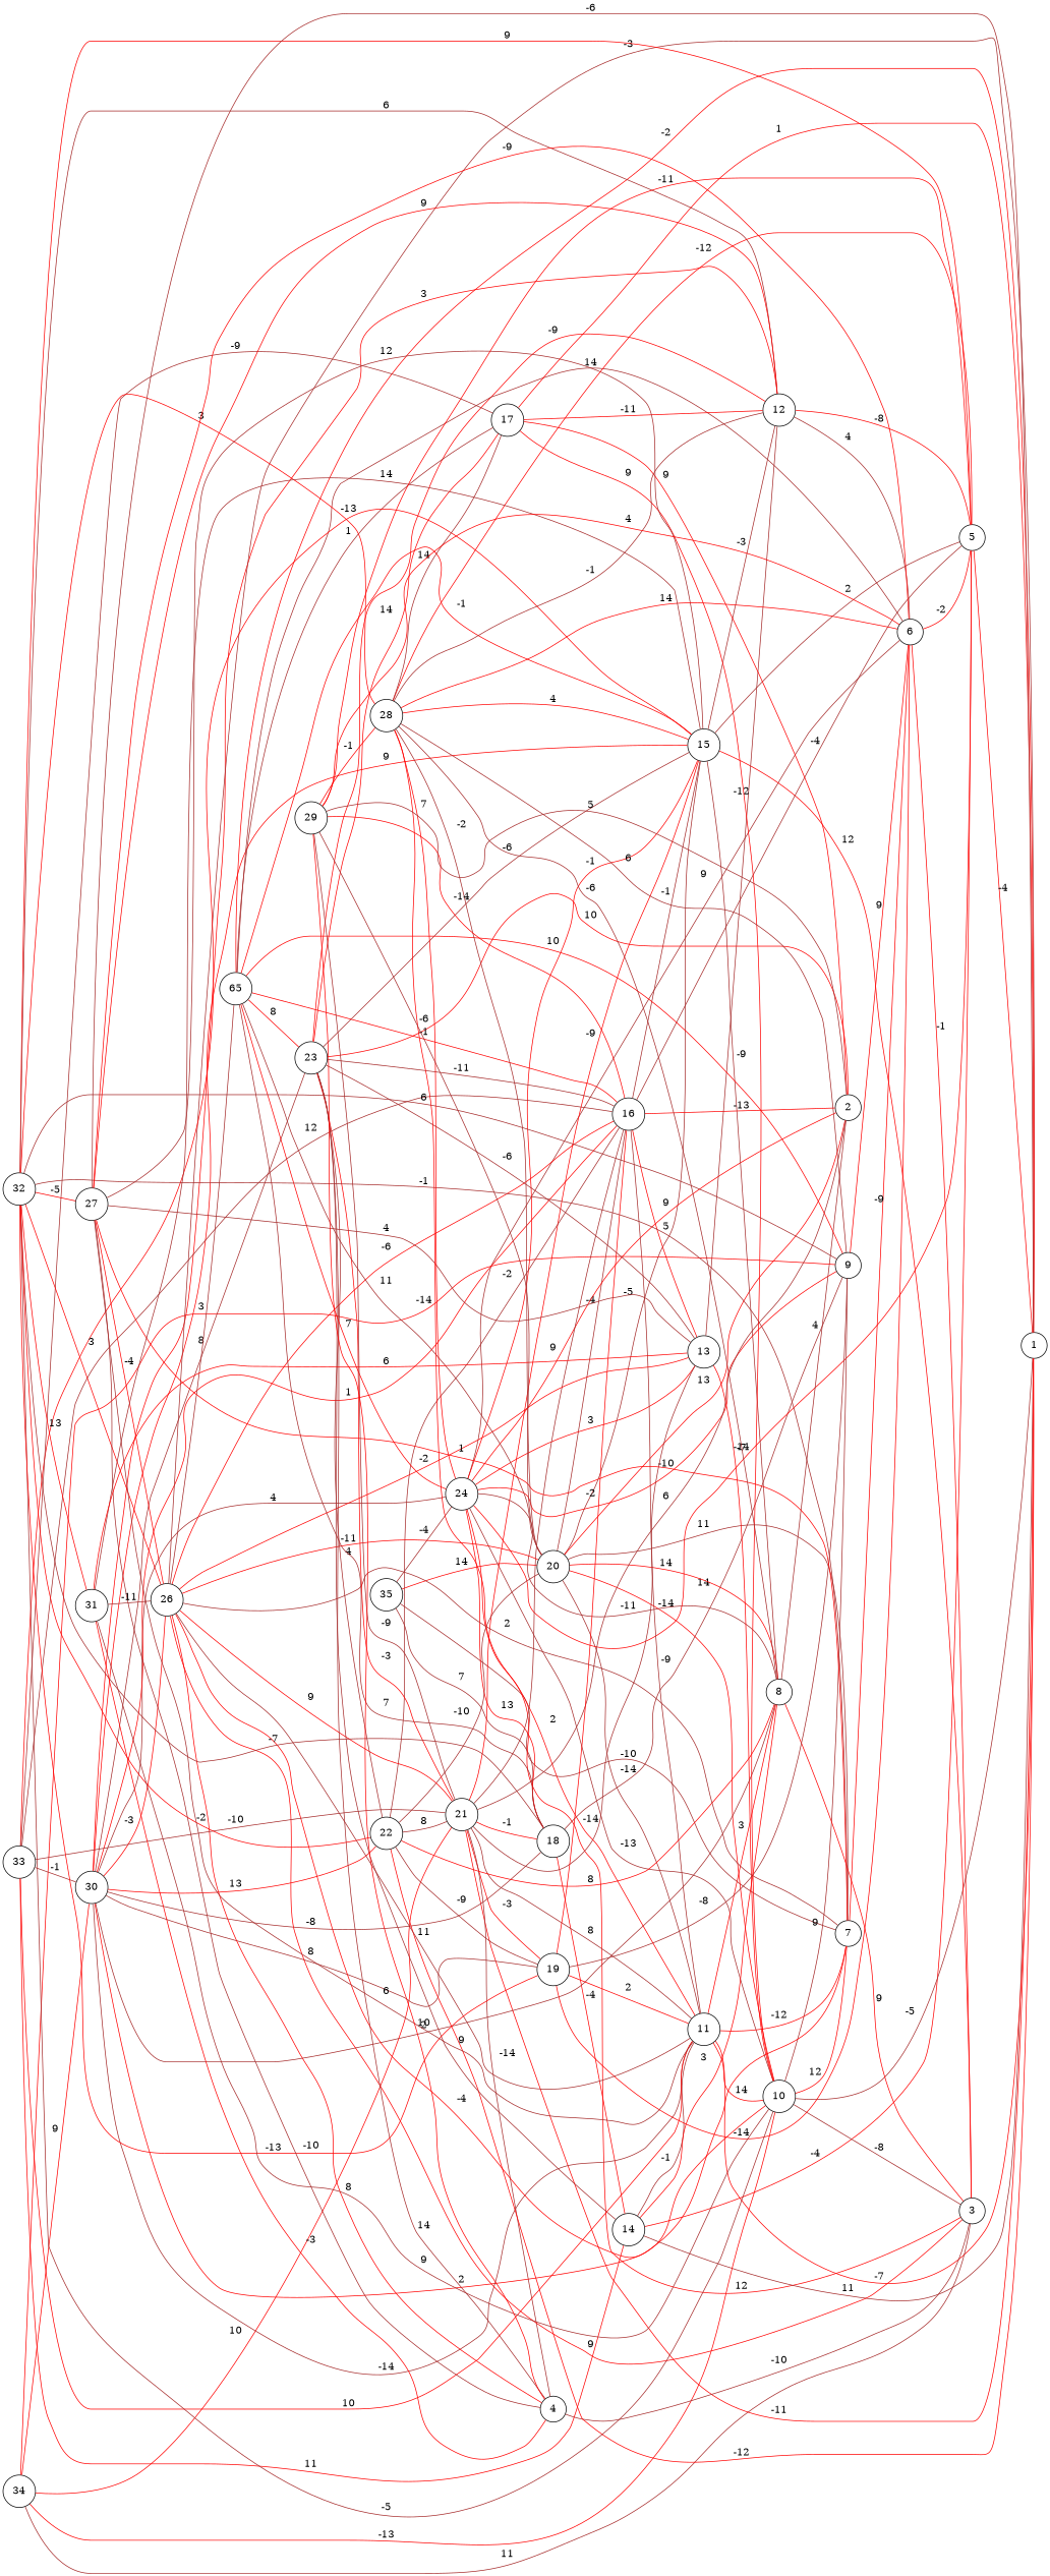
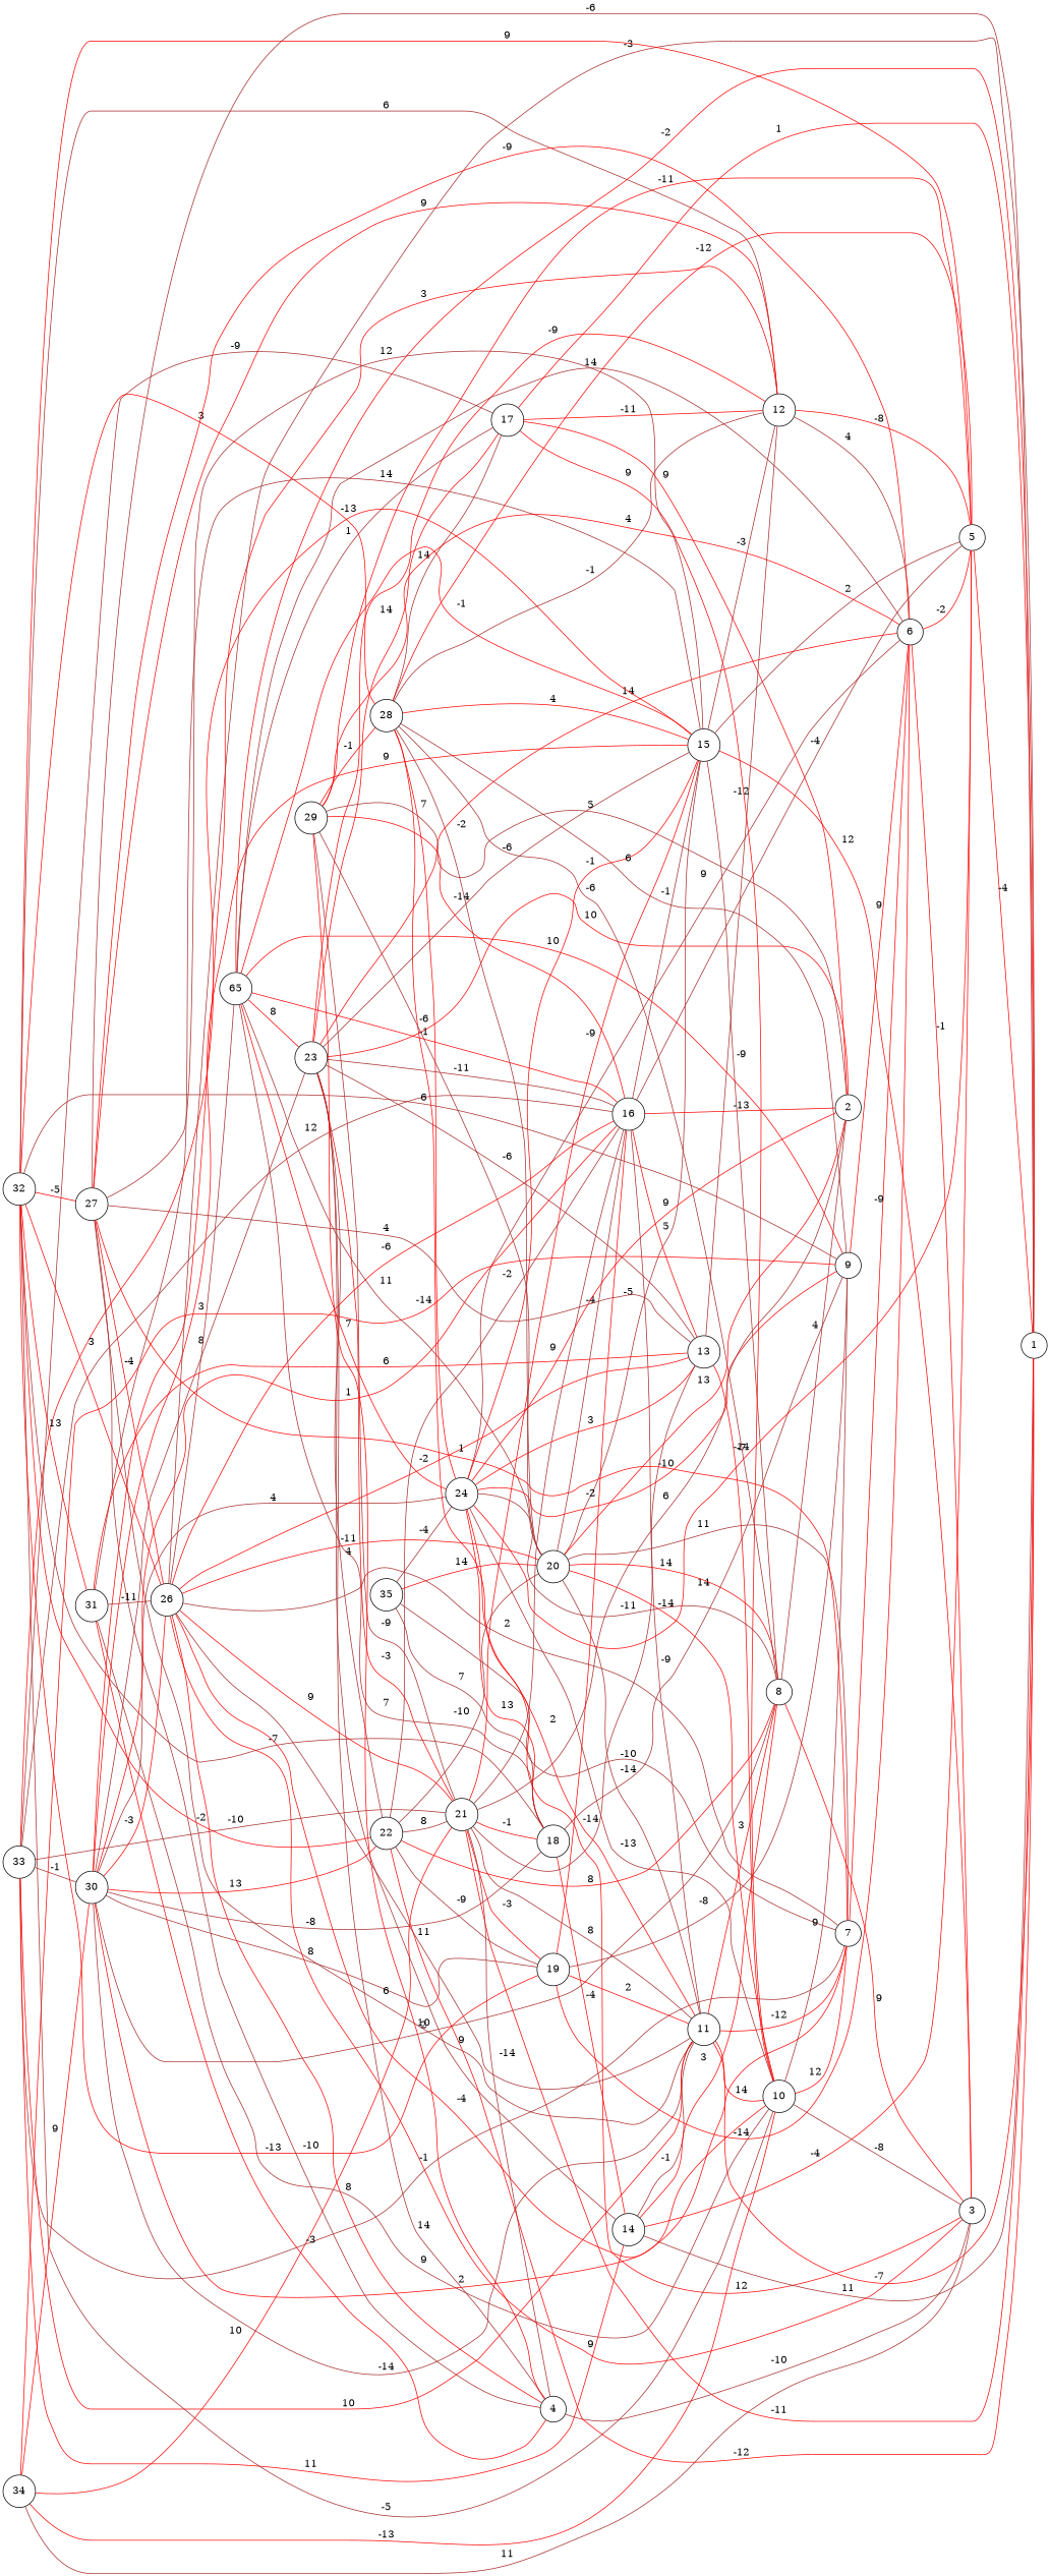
  graph {
    fontname="Helvetica,Arial,sans-serif"
    rankdir=LR
    node [shape=circle]
    edge [color=red]
    35
    7
    18
    20
    24
    6
    9
    14
    10
    11
    15
    16
    8
    2
    3
    5
    13
    1
    12
    34
    21
    30
    19
    4
    22
    26
    23
    n28 [label=65]
    17
    33
    32
    27
    28
    31
    29
    35 -- 7 [color=brown label=-10]
    35 -- 18 [color=brown label=7]
    35 -- 20 [label=14]
    35 -- 24 [color=brown label=-4]
    7 -- 6 [label=-9]
    18 -- 9 [color=brown label=14]
    18 -- 14 [label=-4]
    20 -- 7 [color=brown label=11]
    20 -- 10 [label=-14]
    20 -- 11 [color=brown label=-14]
    20 -- 15 [color=brown label=-5]
    20 -- 16 [color=brown label=-4]
    20 -- 8 [label=14]
    20 -- 2 [label=13]
    24 -- 18 [label=13]
    24 -- 6 [color=brown label=9]
    24 -- 9 [label=-10]
    24 -- 10 [color=brown label=-13]
    24 -- 15 [label=-1]
    24 -- 8 [color=brown label=-11]
    24 -- 2 [label=9]
    24 -- 3 [label=12]
    24 -- 5 [label=-7]
    24 -- 13 [label=3]
    6 -- 3 [label=-1]
    6 -- 5 [label=-2]
    9 -- 6 [label=9]
    14 -- 11 [color=brown label=-1]
    14 -- 8 [label=3]
    14 -- 5 [label=-4]
    14 -- 1 [color=brown label=11]
    10 -- 7 [label=12]
    10 -- 9 [color=brown label=9]
    10 -- 3 [color=brown label=-8]
-   10 -- 1 [color=brown label=-5]
    11 -- 7 [label=-12]
    11 -- 10 [label=14]
    11 -- 8 [label=3]
    11 -- 1 [label=-7]
    15 -- 8 [color=brown label=-9]
    15 -- 3 [label=12]
    15 -- 5 [color=brown label=2]
    15 -- 12 [color=brown label=-3]
    16 -- 11 [color=brown label=-9]
    16 -- 15 [color=brown label=-1]
    16 -- 2 [label=-13]
    16 -- 5 [color=brown label=-4]
    16 -- 13 [label=5]
    8 -- 2 [color=brown label=4]
    8 -- 3 [label=9]
    5 -- 1 [label=-4]
    13 -- 10 [label=-14]
    13 -- 12 [color=brown label=-12]
    12 -- 6 [color=brown label=4]
    12 -- 5 [label=-8]
    34 -- 9 [label=-14]
    34 -- 10 [label=-13]
    34 -- 3 [color=brown label=11]
    34 -- 21 [label=10]
    34 -- 30 [label=9]
    21 -- 18 [label=-1]
    21 -- 11 [color=brown label=8]
    21 -- 15 [label=-9]
    21 -- 16 [color=brown label=9]
    21 -- 2 [color=brown label=6]
    21 -- 13 [color=brown label=-14]
    21 -- 1 [label=-11]
    21 -- 19 [label=-3]
    21 -- 4 [color=brown label=-14]
    30 -- 7 [label=2]
    30 -- 18 [color=brown label=-8]
    30 -- 24 [color=brown label=4]
    30 -- 11 [color=brown label=-14]
    30 -- 15 [label=9]
    30 -- 16 [label=1]
    30 -- 8 [color=brown label=2]
    30 -- 12 [label=3]
    30 -- 19 [color=brown label=8]
    30 -- 22 [label=13]
    30 -- 26 [label=-3]
    30 -- 23 [color=brown label=8]
    19 -- 6 [label=-14]
    19 -- 9 [color=brown label=-8]
    19 -- 11 [label=2]
    19 -- 16 [label=-2]
    4 -- 3 [color=brown label=-10]
    22 -- 20 [color=brown label=-10]
    22 -- 16 [color=brown label=-2]
    22 -- 8 [label=8]
    22 -- 1 [label=-12]
    22 -- 21 [color=brown label=8]
    22 -- 19 [color=brown label=-9]
    26 -- 7 [color=brown label=2]
    26 -- 20 [label=-11]
    26 -- 10 [label=-4]
    26 -- 11 [color=brown label=11]
    26 -- 16 [label=-6]
    26 -- 3 [label=9]
    26 -- 13 [label=-2]
    26 -- 1 [color=brown label=-3]
    26 -- 21 [label=9]
    26 -- 4 [label=8]
    26 -- n28 [color=brown label=3]
    23 -- 14 [color=brown label=9]
    23 -- 15 [color=brown label=-6]
    23 -- 16 [color=brown label=-11]
    23 -- 2 [label=10]
    23 -- 13 [color=brown label=-6]
    23 -- 12 [label=-9]
    23 -- 21 [label=-3]
    23 -- 4 [color=brown label=14]
    23 -- 22 [color=brown label=4]
    23 -- 17 [label=14]
    n28 -- 18 [color=brown label=7]
    n28 -- 20 [color=brown label=11]
    n28 -- 24 [label=7]
    n28 -- 6 [color=brown label=14]
    n28 -- 9 [label=10]
    n28 -- 15 [label=-1]
    n28 -- 16 [label=-1]
    n28 -- 1 [label=-2]
    n28 -- 23 [label=8]
    n28 -- 17 [color=brown label=1]
    17 -- 10 [label=9]
    17 -- 2 [label=9]
    17 -- 1 [label=1]
    17 -- 12 [label=-11]
    33 -- 14 [label=11]
    33 -- 11 [label=10]
    33 -- 15 [label=-13]
    33 -- 16 [color=brown label=12]
    33 -- 21 [color=brown label=-10]
    33 -- 30 [color=brown label=-1]
    33 -- 17 [color=brown label=-9]
-   32 -- 7 [color=brown label=-1]
+   33 -- 7 [color=brown label=-1]
    32 -- 18 [color=brown label=-7]
    32 -- 9 [color=brown label=6]
    32 -- 10 [color=brown label=-5]
    32 -- 5 [label=9]
    32 -- 12 [color=brown label=6]
    32 -- 19 [label=-13]
    32 -- 22 [label=-2]
    32 -- 26 [label=3]
    32 -- 27 [label=-5]
    32 -- 28 [label=3]
    32 -- 31 [label=13]
    27 -- 7 [label=1]
    27 -- 6 [label=-9]
    27 -- 11 [color=brown label=6]
    27 -- 15 [color=brown label=12]
    27 -- 13 [color=brown label=4]
    27 -- 1 [color=brown label=-6]
    27 -- 12 [label=9]
    27 -- 4 [color=brown label=-10]
    27 -- 26 [label=-4]
    28 -- 20 [color=brown label=-2]
    28 -- 24 [label=7]
-   28 -- 6 [label=14]
+   23 -- 6 [label=14]
    28 -- 9 [color=brown label=6]
    28 -- 11 [label=2]
    28 -- 15 [label=4]
    28 -- 8 [color=brown label=-6]
    28 -- 5 [label=-12]
    28 -- 12 [color=brown label=-1]
    28 -- 17 [color=brown label=14]
    31 -- 10 [color=brown label=9]
    31 -- 15 [color=brown label=14]
    31 -- 13 [label=6]
    31 -- 4 [label=-3]
    31 -- 26 [color=brown label=-11]
    29 -- 20 [color=brown label=-6]
    29 -- 6 [label=4]
    29 -- 16 [label=-14]
    29 -- 2 [color=brown label=5]
    29 -- 5 [label=-11]
    29 -- 21 [color=brown label=-9]
    29 -- 4 [label=10]
    29 -- 28 [label=-1]
  }
